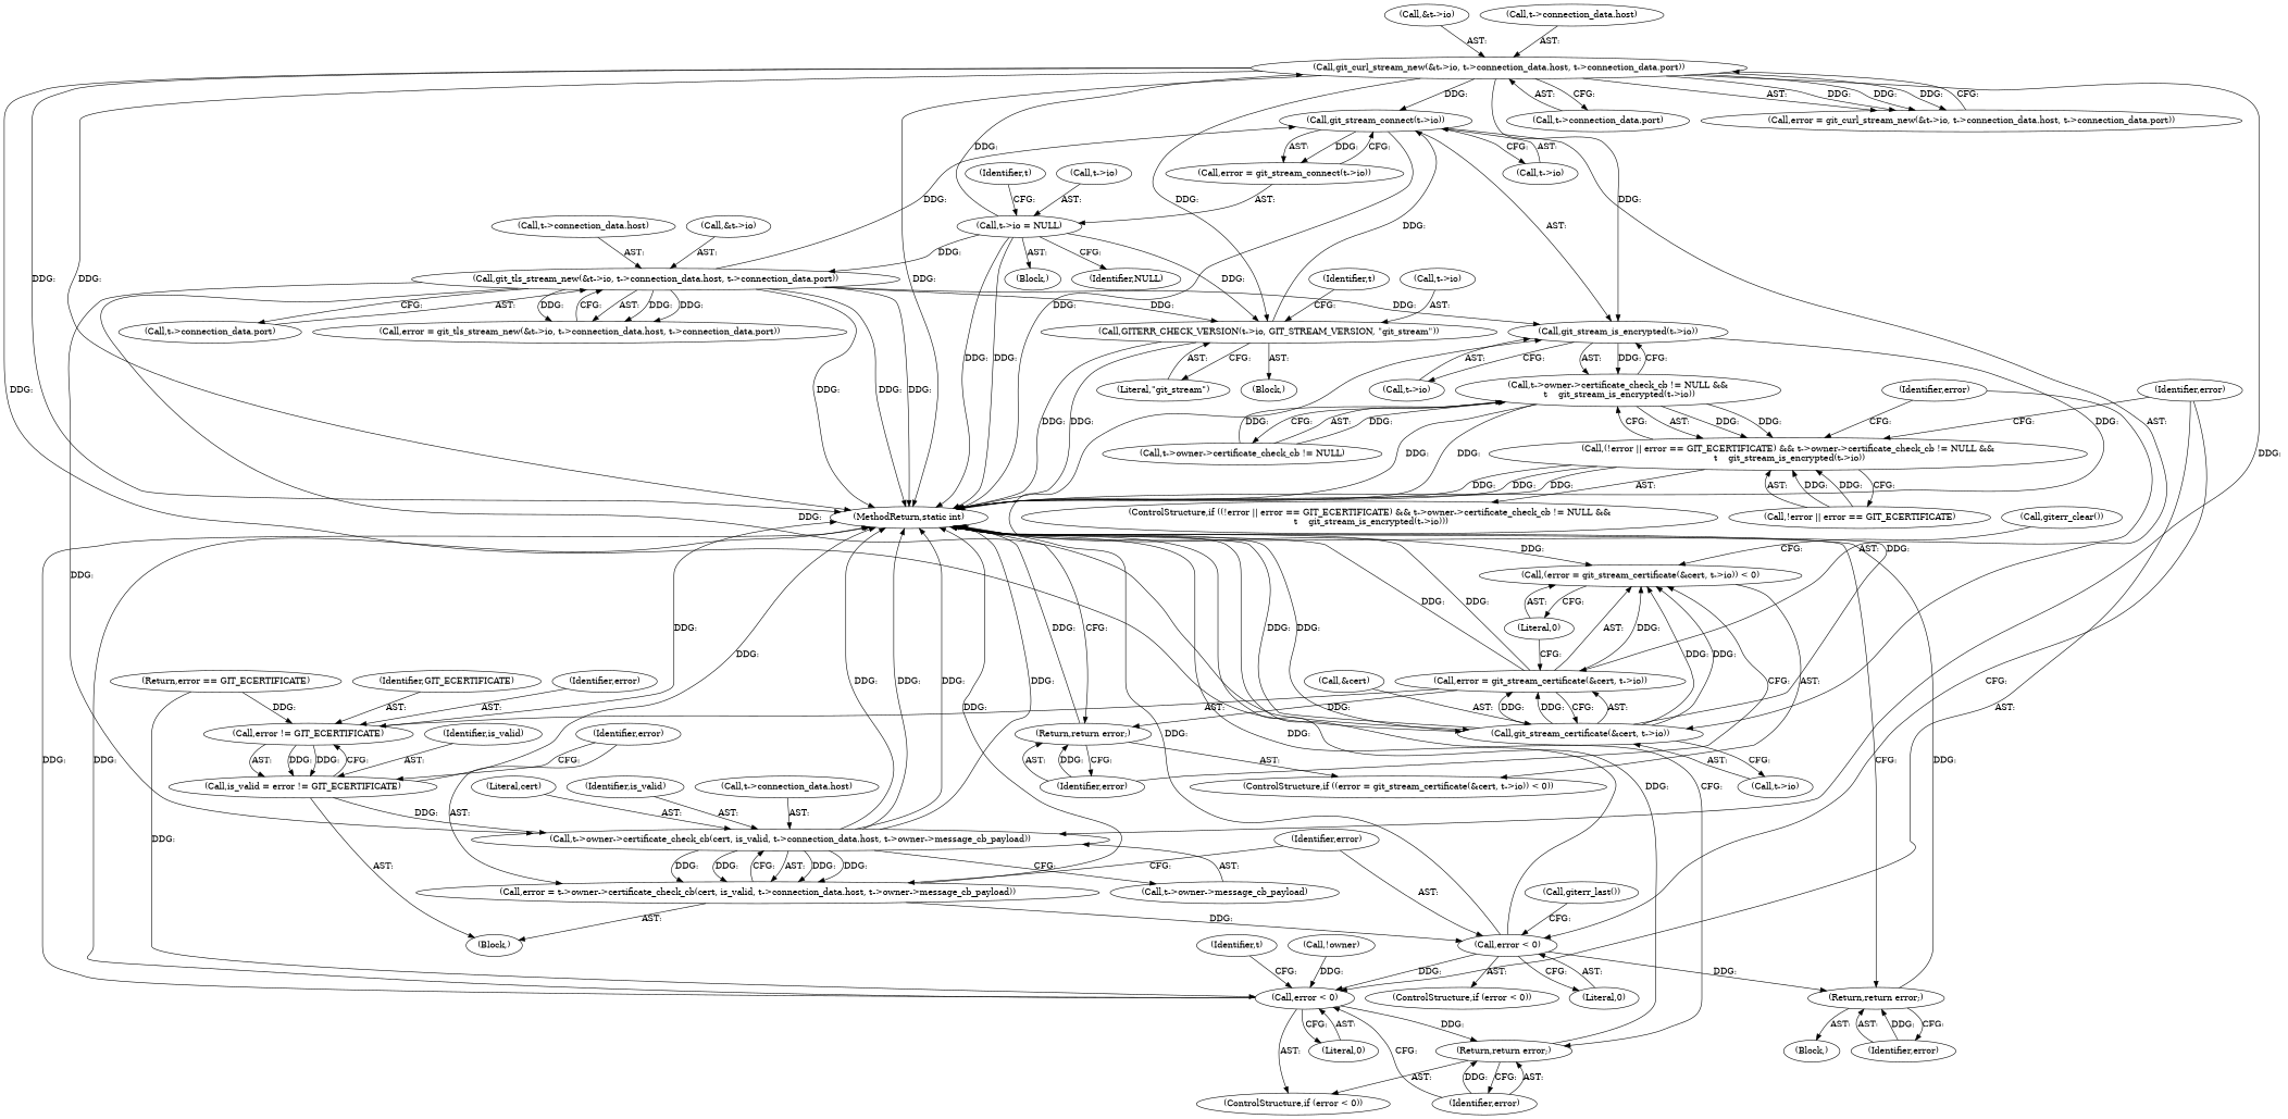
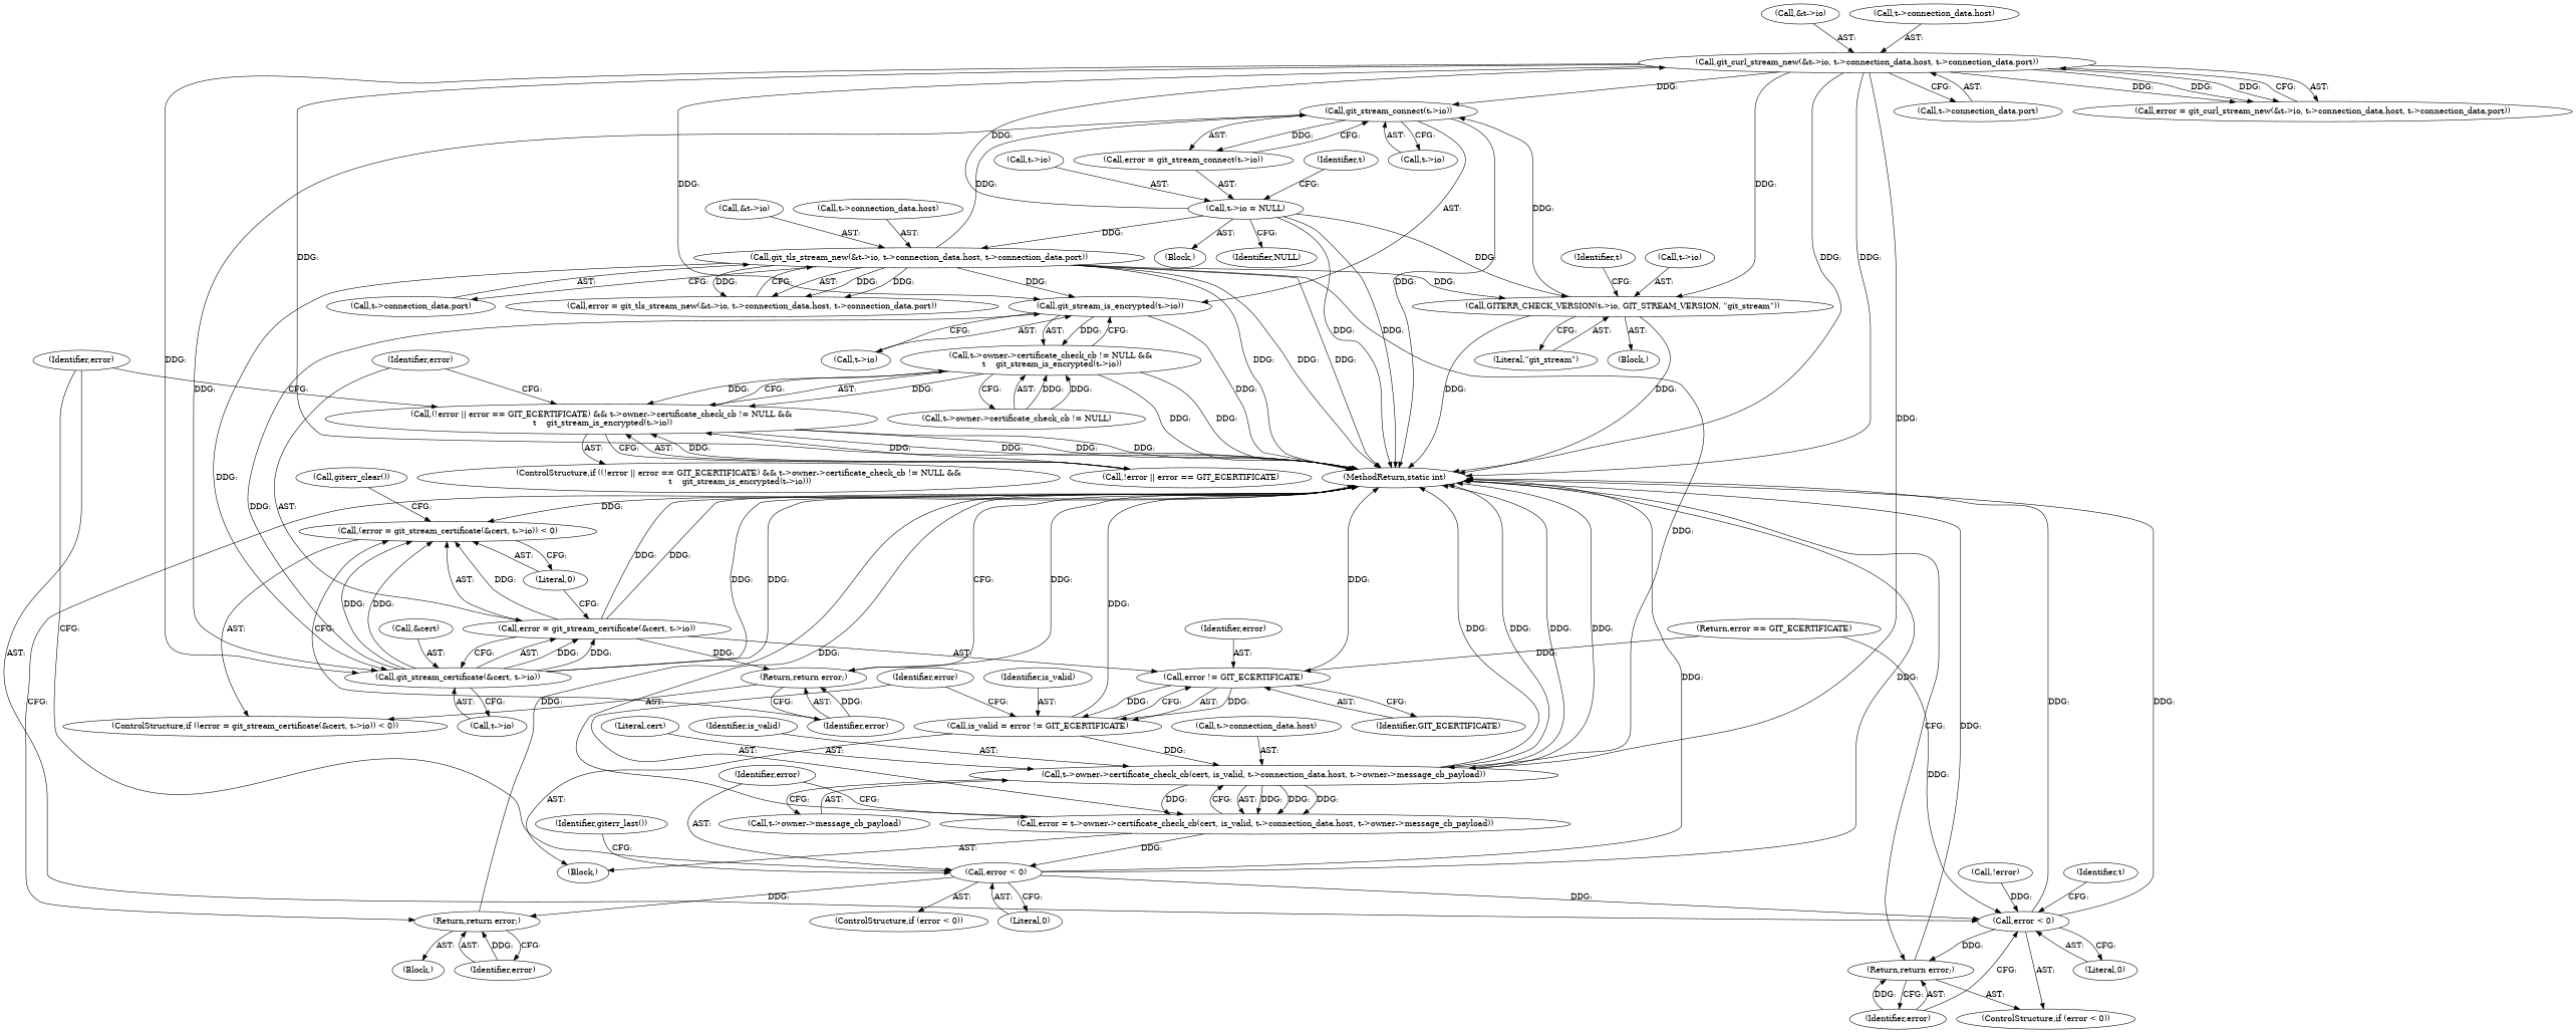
  digraph {
    n1 [label="(Call,git_stream_is_encrypted(t->io))"]
    n2 [label="(Call,t->owner->certificate_check_cb != NULL &&\n \t    git_stream_is_encrypted(t->io))"]
    n3 [label="(Call,t->io)"]
    n4 [label="(MethodReturn,static int)"]
    n5 [label="(Call,(!error || error == GIT_ECERTIFICATE) && t->owner->certificate_check_cb != NULL &&\n \t    git_stream_is_encrypted(t->io))"]
    n6 [label="(Call,t->owner->certificate_check_cb != NULL)"]
    n7 [label="(Call,git_stream_certificate(&cert, t->io))"]
    n8 [label="(Call,(error = git_stream_certificate(&cert, t->io)) < 0)"]
    n9 [label="(Call,error = git_stream_certificate(&cert, t->io))"]
    n10 [label="(Call,t->io)"]
    n11 [label="(Return,return error;)"]
    n12 [label="(Return,return error;)"]
    n13 [label="(Return,return error;)"]
    n14 [label="(Call,git_curl_stream_new(&t->io, t->connection_data.host, t->connection_data.port))"]
    n15 [label="(Call,git_stream_connect(t->io))"]
    n16 [label="(Call,GITERR_CHECK_VERSION(t->io, GIT_STREAM_VERSION, \"git_stream\"))"]
    n17 [label="(Call,t->owner->certificate_check_cb(cert, is_valid, t->connection_data.host, t->owner->message_cb_payload))"]
    n18 [label="(Call,t->connection_data.port)"]
    n19 [label="(Call,error = git_curl_stream_new(&t->io, t->connection_data.host, t->connection_data.port))"]
    n20 [label="(Call,error = git_stream_connect(t->io))"]
    n21 [label="(Call,t->io)"]
    n22 [label="(Literal,\"git_stream\")"]
    n23 [label="(Block,)"]
    n24 [label="(Call,error = t->owner->certificate_check_cb(cert, is_valid, t->connection_data.host, t->owner->message_cb_payload))"]
    n25 [label="(Call,t->owner->message_cb_payload)"]
    n26 [label="(Call,t->io = NULL)"]
    n27 [label="(Call,git_tls_stream_new(&t->io, t->connection_data.host, t->connection_data.port))"]
    n28 [label="(Block,)"]
    n29 [label="(Identifier,NULL)"]
    n30 [label="(Call,t->connection_data.port)"]
    n31 [label="(Call,error = git_tls_stream_new(&t->io, t->connection_data.host, t->connection_data.port))"]
    n32 [label="(ControlStructure,if ((!error || error == GIT_ECERTIFICATE) && t->owner->certificate_check_cb != NULL &&\n \t    git_stream_is_encrypted(t->io)))"]
    n33 [label="(Call,!error || error == GIT_ECERTIFICATE)"]
    n34 [label="(Literal,0)"]
    n35 [label="(ControlStructure,if ((error = git_stream_certificate(&cert, t->io)) < 0))"]
    n36 [label="(Call,error != GIT_ECERTIFICATE)"]
    n37 [label="(Identifier,error)"]
    n38 [label="(Call,is_valid = error != GIT_ECERTIFICATE)"]
    n39 [label="(Identifier,GIT_ECERTIFICATE)"]
    n40 [label="(Block,)"]
    n41 [label="(Call,error < 0)"]
    n42 [label="(Call,error < 0)"]
    n43 [label="(ControlStructure,if (error < 0))"]
    n44 [label="(Literal,0)"]
    n45 [label="(Block,)"]
    n46 [label="(Identifier,error)"]
    n47 [label="(ControlStructure,if (error < 0))"]
    n48 [label="(Literal,0)"]
    n49 [label="(Identifier,error)"]
    n50 [label="(Call,&cert)"]
    n51 [label="(Literal,cert)"]
    n52 [label="(Identifier,t)"]
    n53 [label="(Identifier,error)"]
    n54 [label="(Identifier,error)"]
    n55 [label="(Identifier,t)"]
    n56 [label="(Call,&t->io)"]
-   n57 [label="(Call,!owner)"]
+   n57 [label="(Call,!error)"]
    n58 [label="(Identifier,error)"]
    n59 [label="(Call,&t->io)"]
    n60 [label="(Identifier,t)"]
-   n61 [label="(Call,giterr_last())"]
+   n61 [label="(Identifier,giterr_last())"]
    n62 [label="(Call,t->io)"]
    n63 [label="(Call,t->connection_data.host)"]
    n64 [label="(Call,t->io)"]
    n65 [label="(Identifier,is_valid)"]
    n66 [label="(Identifier,error)"]
    n67 [label="(Identifier,is_valid)"]
    n68 [label="(Call,t->connection_data.host)"]
    n69 [label="(Return,error == GIT_ECERTIFICATE)"]
    n70 [label="(Call,giterr_clear())"]
    n71 [label="(Identifier,error)"]
    n72 [label="(Call,t->connection_data.host)"]
    n1 -> n2 [label="AST: "]
    n1 -> n2 [label="DDG: "]
    n1 -> n3 [label="CFG: "]
    n1 -> n4 [label="DDG: "]
    n2 -> n1 [label="CFG: "]
    n2 -> n4 [label="DDG: "]
    n2 -> n4 [label="DDG: "]
    n2 -> n5 [label="AST: "]
    n2 -> n5 [label="DDG: "]
    n2 -> n5 [label="DDG: "]
    n2 -> n6 [label="CFG: "]
    n3 -> n1 [label="AST: "]
    n4 -> n8 [label="DDG: "]
    n4 -> n11 [label="CFG: "]
    n4 -> n12 [label="CFG: "]
    n4 -> n13 [label="CFG: "]
    n5 -> n2 [label="CFG: "]
    n5 -> n4 [label="DDG: "]
    n5 -> n4 [label="DDG: "]
    n5 -> n4 [label="DDG: "]
    n5 -> n32 [label="AST: "]
    n5 -> n33 [label="CFG: "]
    n6 -> n2 [label="AST: "]
    n6 -> n2 [label="DDG: "]
    n6 -> n2 [label="DDG: "]
    n7 -> n1 [label="DDG: "]
    n7 -> n4 [label="DDG: "]
    n7 -> n4 [label="DDG: "]
    n7 -> n8 [label="DDG: "]
    n7 -> n8 [label="DDG: "]
    n7 -> n9 [label="AST: "]
    n7 -> n9 [label="DDG: "]
    n7 -> n9 [label="DDG: "]
    n7 -> n10 [label="CFG: "]
    n8 -> n34 [label="CFG: "]
    n8 -> n35 [label="AST: "]
    n9 -> n4 [label="DDG: "]
    n9 -> n4 [label="DDG: "]
    n9 -> n7 [label="CFG: "]
    n9 -> n8 [label="AST: "]
    n9 -> n8 [label="DDG: "]
    n9 -> n11 [label="DDG: "]
    n9 -> n36 [label="AST: "]
    n10 -> n7 [label="AST: "]
    n11 -> n4 [label="DDG: "]
    n11 -> n35 [label="AST: "]
    n11 -> n37 [label="CFG: "]
    n12 -> n4 [label="DDG: "]
    n12 -> n45 [label="AST: "]
    n12 -> n46 [label="CFG: "]
    n13 -> n4 [label="DDG: "]
    n13 -> n47 [label="AST: "]
    n13 -> n49 [label="CFG: "]
    n14 -> n1 [label="DDG: "]
    n14 -> n4 [label="DDG: "]
    n14 -> n4 [label="DDG: "]
    n14 -> n4 [label="DDG: "]
    n14 -> n7 [label="DDG: "]
    n14 -> n15 [label="DDG: "]
    n14 -> n16 [label="DDG: "]
    n14 -> n17 [label="DDG: "]
    n14 -> n18 [label="CFG: "]
    n14 -> n19 [label="AST: "]
    n14 -> n19 [label="DDG: "]
    n14 -> n19 [label="DDG: "]
    n14 -> n19 [label="DDG: "]
    n15 -> n1 [label="AST: "]
    n15 -> n4 [label="DDG: "]
-   n15 -> n7 [label="AST: "]
+   n15 -> n7 [label="DDG: "]
    n15 -> n20 [label="AST: "]
    n15 -> n20 [label="DDG: "]
    n15 -> n21 [label="CFG: "]
    n16 -> n4 [label="DDG: "]
    n16 -> n4 [label="DDG: "]
    n16 -> n15 [label="DDG: "]
    n16 -> n22 [label="CFG: "]
    n16 -> n23 [label="AST: "]
    n17 -> n4 [label="DDG: "]
    n17 -> n4 [label="DDG: "]
    n17 -> n4 [label="DDG: "]
    n17 -> n4 [label="DDG: "]
    n17 -> n24 [label="AST: "]
    n17 -> n24 [label="DDG: "]
    n17 -> n24 [label="DDG: "]
    n17 -> n24 [label="DDG: "]
    n17 -> n24 [label="DDG: "]
    n17 -> n25 [label="CFG: "]
    n18 -> n14 [label="AST: "]
    n19 -> n14 [label="CFG: "]
    n20 -> n15 [label="CFG: "]
    n20 -> n26 [label="AST: "]
    n21 -> n15 [label="AST: "]
    n22 -> n16 [label="AST: "]
    n24 -> n4 [label="DDG: "]
    n24 -> n17 [label="CFG: "]
    n24 -> n40 [label="AST: "]
    n24 -> n41 [label="DDG: "]
    n25 -> n17 [label="AST: "]
    n26 -> n4 [label="DDG: "]
    n26 -> n4 [label="DDG: "]
    n26 -> n14 [label="DDG: "]
    n26 -> n16 [label="DDG: "]
    n26 -> n27 [label="DDG: "]
    n26 -> n28 [label="AST: "]
    n26 -> n29 [label="CFG: "]
    n27 -> n1 [label="DDG: "]
    n27 -> n4 [label="DDG: "]
    n27 -> n4 [label="DDG: "]
    n27 -> n4 [label="DDG: "]
    n27 -> n7 [label="DDG: "]
    n27 -> n15 [label="DDG: "]
    n27 -> n16 [label="DDG: "]
    n27 -> n17 [label="DDG: "]
    n27 -> n30 [label="CFG: "]
    n27 -> n31 [label="AST: "]
    n27 -> n31 [label="DDG: "]
    n27 -> n31 [label="DDG: "]
    n27 -> n31 [label="DDG: "]
    n30 -> n27 [label="AST: "]
    n31 -> n27 [label="CFG: "]
    n33 -> n5 [label="AST: "]
    n33 -> n5 [label="DDG: "]
    n33 -> n5 [label="DDG: "]
    n34 -> n8 [label="AST: "]
    n34 -> n9 [label="CFG: "]
    n36 -> n4 [label="DDG: "]
    n36 -> n38 [label="AST: "]
    n36 -> n38 [label="DDG: "]
    n36 -> n38 [label="DDG: "]
+   n36 -> n39 [label="CFG: "]
    n37 -> n8 [label="CFG: "]
    n37 -> n11 [label="AST: "]
    n37 -> n11 [label="DDG: "]
    n38 -> n4 [label="DDG: "]
    n38 -> n17 [label="DDG: "]
    n38 -> n36 [label="CFG: "]
    n38 -> n40 [label="AST: "]
    n39 -> n36 [label="AST: "]
    n41 -> n4 [label="DDG: "]
    n41 -> n4 [label="DDG: "]
    n41 -> n12 [label="DDG: "]
    n41 -> n42 [label="DDG: "]
    n41 -> n43 [label="AST: "]
    n41 -> n44 [label="CFG: "]
    n42 -> n4 [label="DDG: "]
    n42 -> n4 [label="DDG: "]
    n42 -> n13 [label="DDG: "]
    n42 -> n47 [label="AST: "]
    n42 -> n48 [label="CFG: "]
    n44 -> n41 [label="AST: "]
    n46 -> n12 [label="AST: "]
    n46 -> n12 [label="DDG: "]
    n48 -> n42 [label="AST: "]
    n49 -> n13 [label="AST: "]
    n49 -> n13 [label="DDG: "]
    n49 -> n42 [label="CFG: "]
    n50 -> n7 [label="AST: "]
    n51 -> n17 [label="AST: "]
    n52 -> n26 [label="CFG: "]
    n53 -> n24 [label="CFG: "]
    n53 -> n41 [label="AST: "]
    n54 -> n24 [label="AST: "]
    n54 -> n38 [label="CFG: "]
    n55 -> n16 [label="CFG: "]
    n56 -> n14 [label="AST: "]
    n57 -> n42 [label="DDG: "]
    n58 -> n5 [label="CFG: "]
    n58 -> n41 [label="CFG: "]
    n58 -> n42 [label="AST: "]
    n59 -> n27 [label="AST: "]
    n60 -> n42 [label="CFG: "]
    n61 -> n41 [label="CFG: "]
    n62 -> n26 [label="AST: "]
    n63 -> n14 [label="AST: "]
    n64 -> n16 [label="AST: "]
    n65 -> n17 [label="AST: "]
    n66 -> n36 [label="AST: "]
    n67 -> n38 [label="AST: "]
    n68 -> n27 [label="AST: "]
    n69 -> n36 [label="DDG: "]
    n69 -> n42 [label="DDG: "]
    n70 -> n8 [label="CFG: "]
    n71 -> n5 [label="CFG: "]
    n71 -> n9 [label="AST: "]
    n72 -> n17 [label="AST: "]
  }
